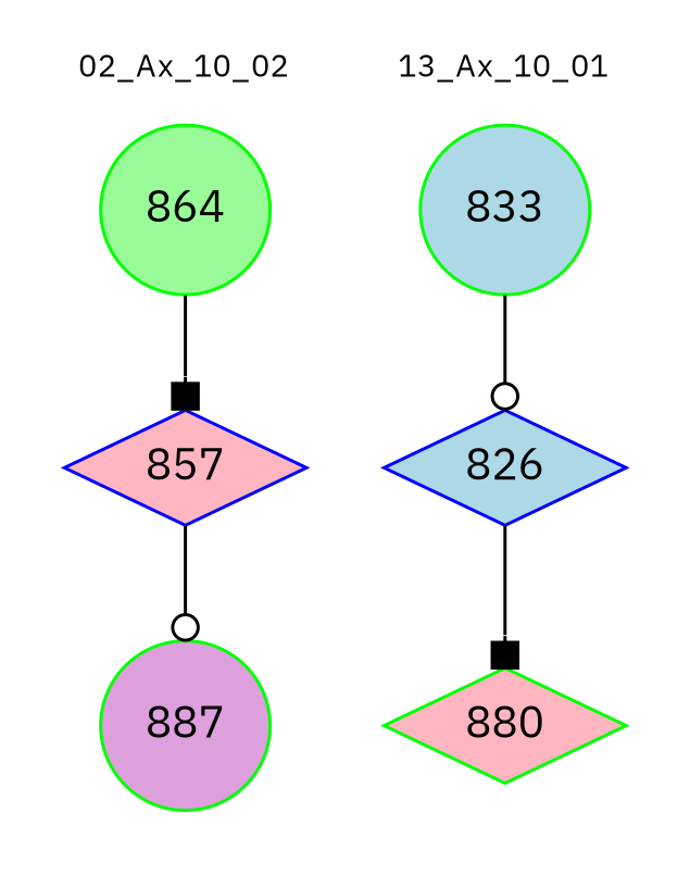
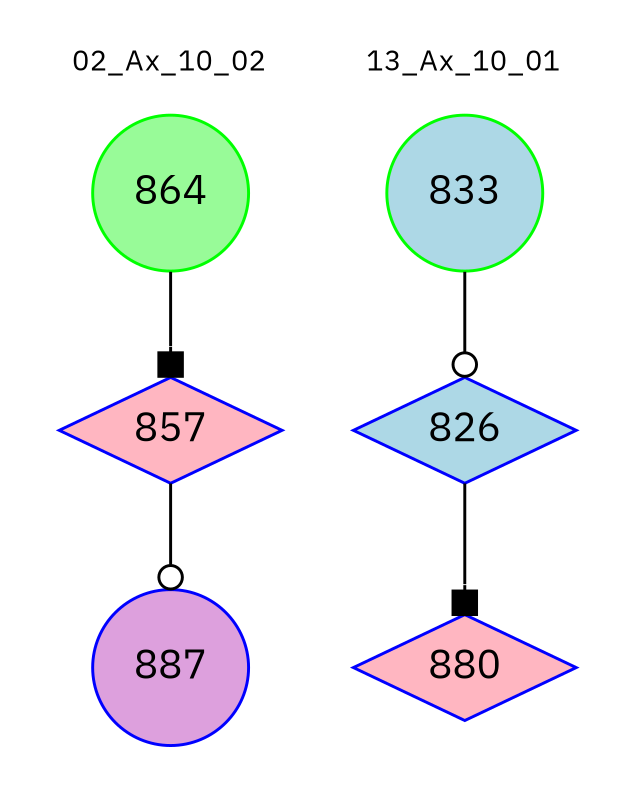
  digraph {
    fontname="IBM Plex Sans"
    node [color=blue fillcolor=lightpink fontname="IBM Plex Sans" shape=circle style=filled]
    edge [arrowhead=box color=black fontname="IBM Plex Sans"]
    n1 [color=green fillcolor=palegreen label=864]
    n2 [label=857 shape=diamond]
-   n3 [color=green fillcolor=plum label=887]
+   n3 [fillcolor=plum label=887]
    n4 [color=green fillcolor=lightblue label=833]
    n5 [fillcolor=lightblue label=826 shape=diamond]
-   n6 [color=green label=880 shape=diamond]
+   n6 [label=880 shape=diamond]
    subgraph cluster_1 {
      color=white
      fontsize=10
      label="02_Ax_10_02"
      n1
      n2
      n3
    }
    subgraph cluster_2 {
      color=white
      fontsize=10
      label="13_Ax_10_01"
      n4
      n5
      n6
    }
    n1 -> n2
    n2 -> n3 [arrowhead=odot]
    n4 -> n5 [arrowhead=odot]
    n5 -> n6
  }
